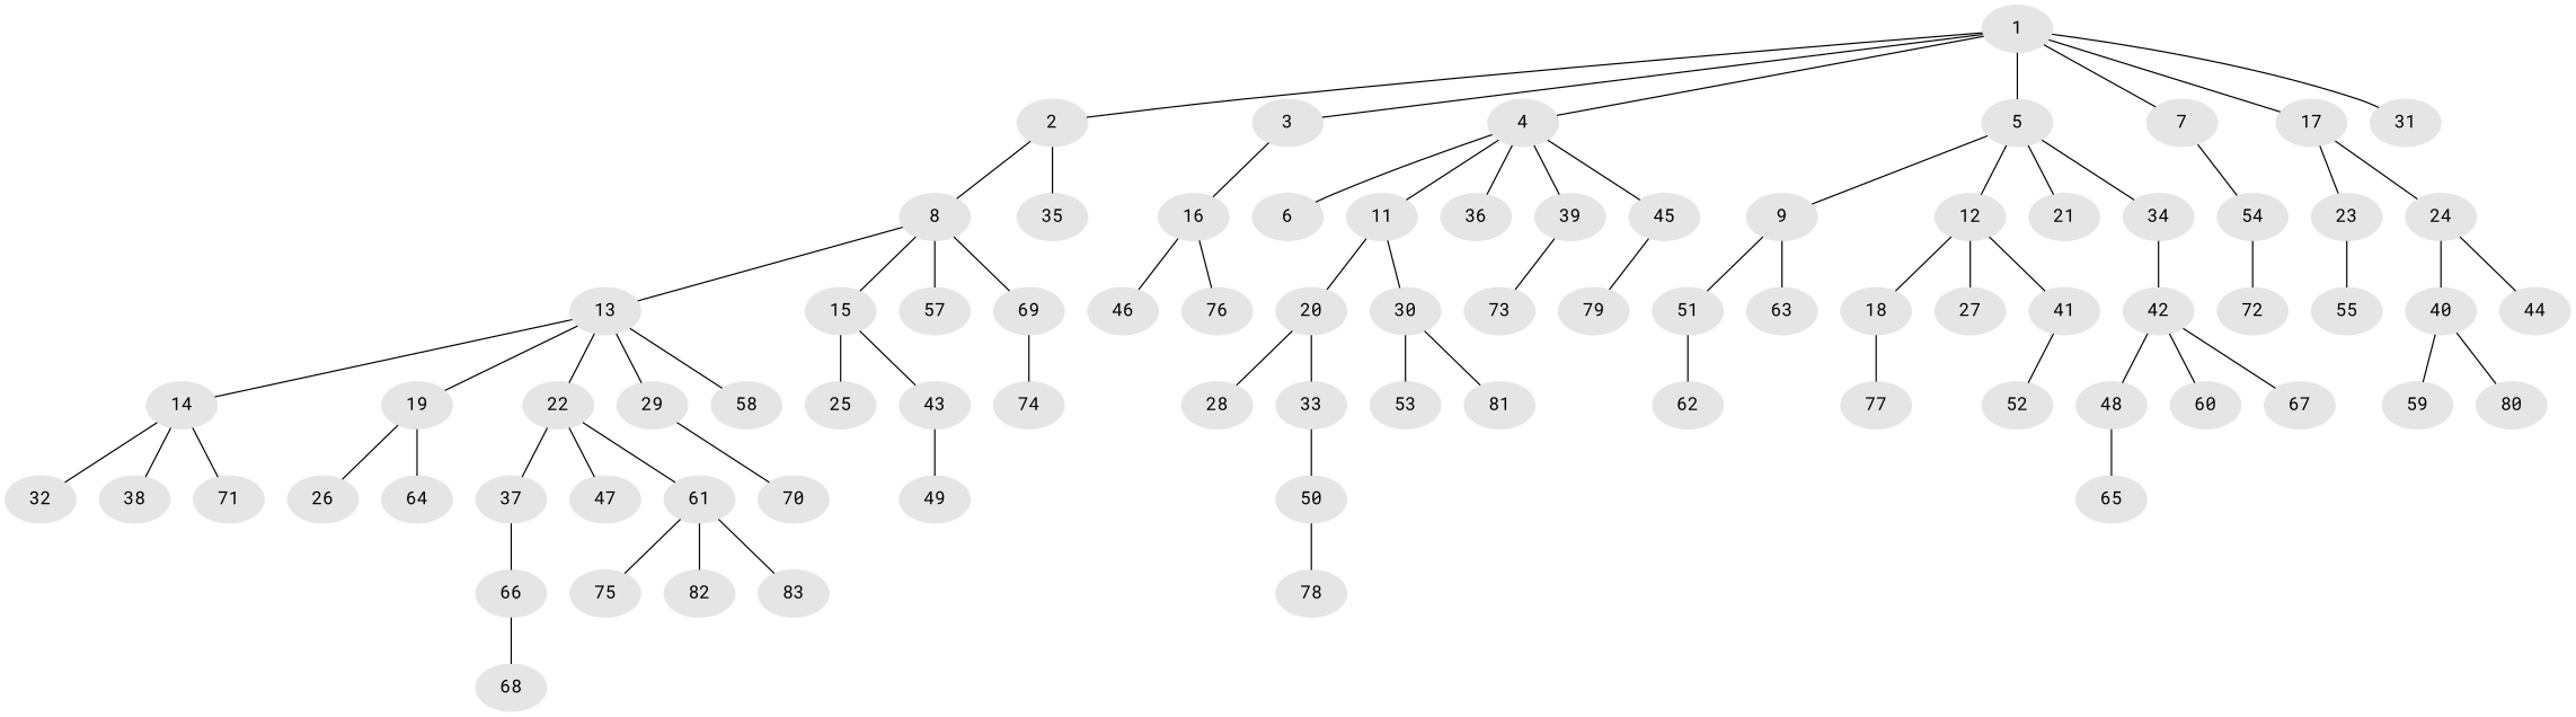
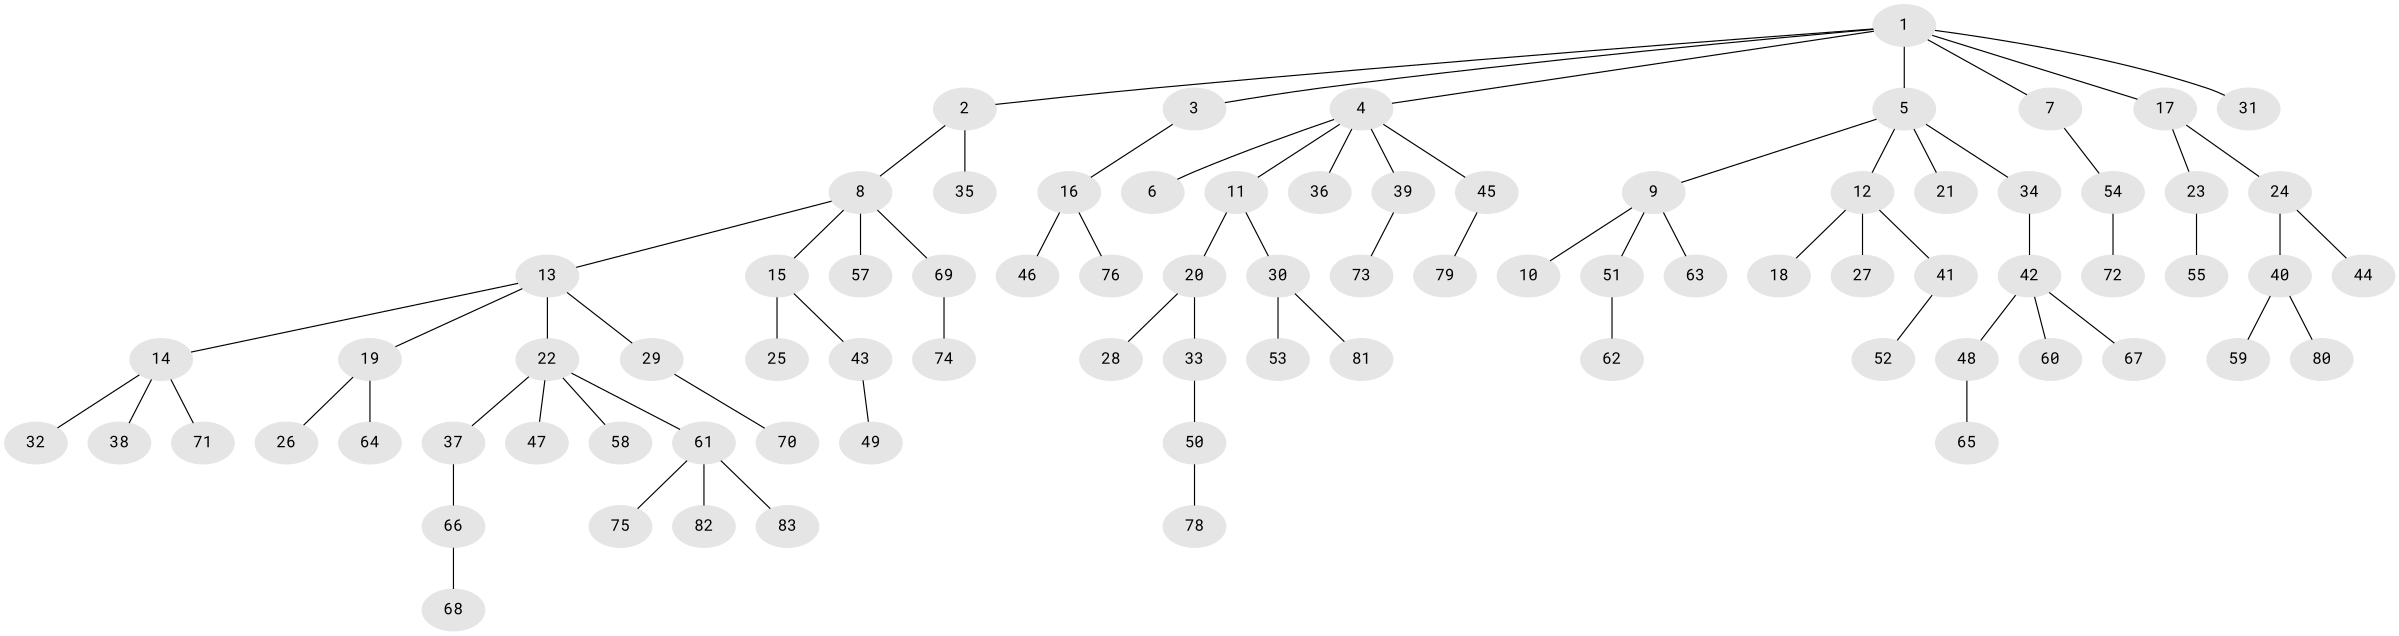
  graph {
    fontname="Roboto Mono"
    node [color=gray90 fontname="Roboto Mono" style=filled]
    edge [fontname="Roboto Mono"]
    1
    2
    3
    4
    5
    7
    17
    31
    8
    35
    16
    6
    11
    36
    39
    45
    9
    12
    21
    34
    54
    23
    24
    13
    15
    57
    69
    46
    76
    20
    30
    73
    79
+   10
    51
    63
    18
    27
    41
    42
    72
    14
    19
    22
    29
    25
    43
    74
    62
    28
    33
    53
    81
-   77
    52
    32
    38
    71
    26
    64
    37
    47
    58
    61
    70
    49
    55
    40
    44
    50
    66
    75
    82
    83
    59
    80
    78
    48
    60
    67
    68
    65
    1 -- 2
    1 -- 3
    1 -- 4
    1 -- 5
    1 -- 7
    1 -- 17
    1 -- 31
    2 -- 8
    2 -- 35
    3 -- 16
    4 -- 6
    4 -- 11
    4 -- 36
    4 -- 39
    4 -- 45
    5 -- 9
    5 -- 12
    5 -- 21
    5 -- 34
    7 -- 54
    17 -- 23
    17 -- 24
    8 -- 13
    8 -- 15
    8 -- 57
    8 -- 69
    16 -- 46
    16 -- 76
    11 -- 20
    11 -- 30
    39 -- 73
    45 -- 79
+   9 -- 10
    9 -- 51
    9 -- 63
    12 -- 18
    12 -- 27
    12 -- 41
    34 -- 42
    54 -- 72
    23 -- 55
    24 -- 40
    24 -- 44
    13 -- 14
    13 -- 19
    13 -- 22
    13 -- 29
    15 -- 25
    15 -- 43
    69 -- 74
    20 -- 28
    20 -- 33
    30 -- 53
    30 -- 81
    51 -- 62
-   18 -- 77
    41 -- 52
    42 -- 48
    42 -- 60
    42 -- 67
    14 -- 32
    14 -- 38
    14 -- 71
    19 -- 26
    19 -- 64
    22 -- 37
    22 -- 47
-   13 -- 58
+   22 -- 58
    22 -- 61
    29 -- 70
    43 -- 49
    33 -- 50
    37 -- 66
    61 -- 75
    61 -- 82
    61 -- 83
    40 -- 59
    40 -- 80
    50 -- 78
    66 -- 68
    48 -- 65
  }
